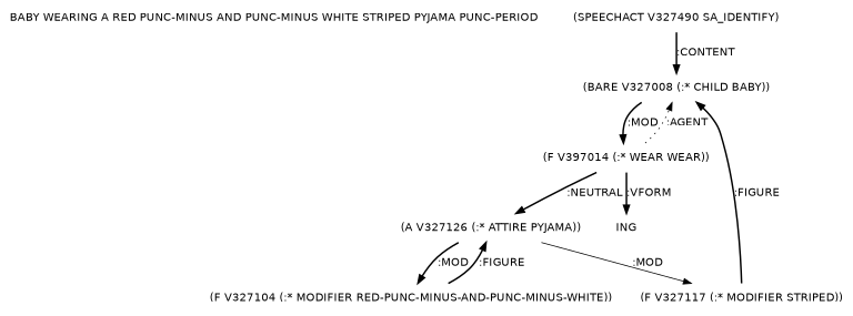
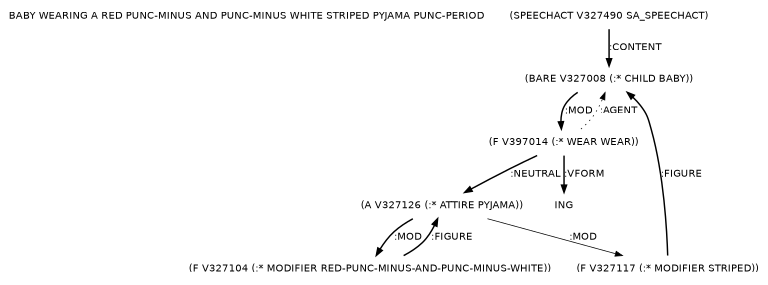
  digraph {
    fontname="DejaVu Sans"
    node [fontname="DejaVu Sans" shape=none]
    edge [fontname="DejaVu Sans" style=bold]
    "BABY WEARING A RED PUNC-MINUS AND PUNC-MINUS WHITE STRIPED PYJAMA PUNC-PERIOD"
-   n2 [label="(SPEECHACT V327490 SA_IDENTIFY)"]
+   n2 [label="(SPEECHACT V327490 SA_SPEECHACT)"]
    n3 [label="(BARE V327008 (:* CHILD BABY))"]
    n4 [label="(F V397014 (:* WEAR WEAR))"]
    n5 [label="(A V327126 (:* ATTIRE PYJAMA))"]
    n6 [label=ING]
    n7 [label="(F V327104 (:* MODIFIER RED-PUNC-MINUS-AND-PUNC-MINUS-WHITE))"]
    n8 [label="(F V327117 (:* MODIFIER STRIPED))"]
    n2 -> n3 [label=":CONTENT"]
    n3 -> n4 [label=":MOD"]
    n4 -> n3 [label=":AGENT" style=dotted]
    n4 -> n5 [label=":NEUTRAL"]
    n4 -> n6 [label=":VFORM"]
    n5 -> n7 [label=":MOD"]
    n5 -> n8 [label=":MOD" style=solid]
    n7 -> n5 [label=":FIGURE"]
    n8 -> n3 [label=":FIGURE"]
  }
